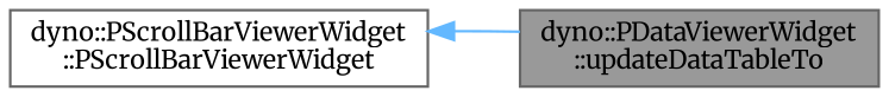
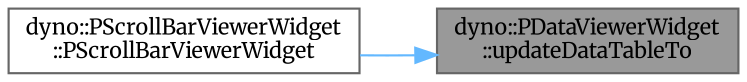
  digraph {
    rankdir=RL
    fontname=Merriweather
    node [fontname=Merriweather fontsize=10 shape=box style=filled]
    n1 [color=gray40 fillcolor=grey60 fontcolor=black height=0.2 label="dyno::PDataViewerWidget\l::updateDataTableTo" width=0.4]
    n2 [color=grey40 fillcolor=white height=0.2 label="dyno::PScrollBarViewerWidget\l::PScrollBarViewerWidget" width=0.4]
-   n2 -> n1 [color=steelblue1 dir=back fontname=Merriweather fontsize=10 labelfontname=Helvetica labelfontsize=10 style=solid]
+   n1 -> n2 [color=steelblue1 dir=back fontname=Merriweather fontsize=10 labelfontname=Helvetica labelfontsize=10 style=solid]
  }
